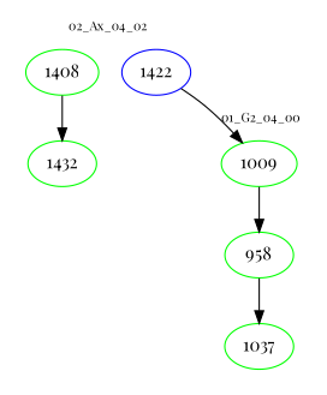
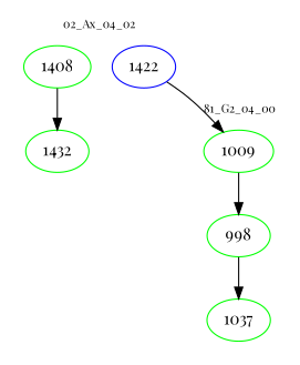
  digraph {
    fontname="Playfair Display"
    node [color=green fontname="Playfair Display"]
    edge [color=black fontname="Playfair Display"]
    n1 [color=blue label=1422]
    n2 [label=1408]
    n3 [label=1432]
    n4 [label=1009]
-   n5 [label=958]
+   n5 [label=998]
    n6 [label=1037]
    subgraph cluster_1 {
      color=white
      fontsize=10
      label="02_Ax_04_02"
      n1
      n2
      n3
    }
    subgraph cluster_2 {
      color=white
      fontsize=10
-     label="01_G2_04_00"
+     label="81_G2_04_00"
      n4
      n5
      n6
    }
    n1 -> n4
    n2 -> n3
    n4 -> n5
    n5 -> n6
  }
